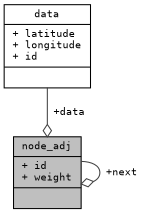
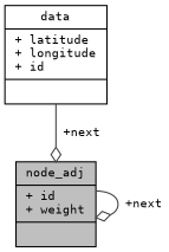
  digraph {
    fontname="DejaVu Sans Mono"
    node [color=black fontname="DejaVu Sans Mono" fontsize=10 shape=record style=filled]
    edge [arrowhead=odiamond color=grey25 fontname="DejaVu Sans Mono" fontsize=10 labelfontname=Helvetica labelfontsize=10 style=solid]
    n1 [fillcolor=grey75 fontcolor=black height=0.2 label="{node_adj\n|+ id\l+ weight\l|}" width=0.4]
    n2 [fillcolor=white height=0.2 label="{data\n|+ latitude\l+ longitude\l+ id\l|}" width=0.4]
    n1 -> n1 [label=" +next"]
-   n2 -> n1 [label=" +data"]
+   n2 -> n1 [label=" +next"]
  }
